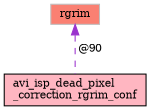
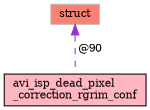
  digraph {
    fontname="DejaVu Serif"
    node [fontname="DejaVu Serif" fontsize=10 shape=box style=filled]
    n1 [color=black fillcolor=lightpink fontcolor=black height=0.2 label="avi_isp_dead_pixel\l_correction_rgrim_conf" width=0.4]
-   n2 [color=grey75 fillcolor=salmon height=0.2 label=rgrim width=0.4]
+   n2 [color=grey75 fillcolor=salmon height=0.2 label=struct width=0.4]
    n2 -> n1 [color=darkorchid3 dir=back fontname="DejaVu Serif" fontsize=10 label=" @90" labelfontname=FreeSans labelfontsize=10 style=dashed]
  }
